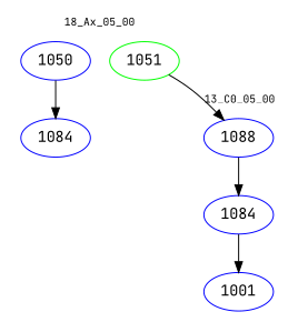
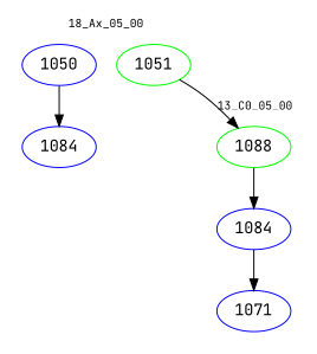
  digraph {
    fontname="JetBrains Mono"
    node [color=blue fontname="JetBrains Mono"]
    edge [color=black fontname="JetBrains Mono"]
    n1 [color=green label=1051]
    n2 [label=1050]
    n3 [label=1084]
-   n4 [label=1088]
+   n4 [color=green label=1088]
    n5 [label=1084]
-   n6 [label=1001]
+   n6 [label=1071]
    subgraph cluster_1 {
      color=white
      fontsize=10
      label="18_Ax_05_00"
      n1
      n2
      n3
    }
    subgraph cluster_2 {
      color=white
      fontsize=10
      label="13_C0_05_00"
      n4
      n5
      n6
    }
    n1 -> n4
    n2 -> n3
    n4 -> n5
    n5 -> n6
  }
